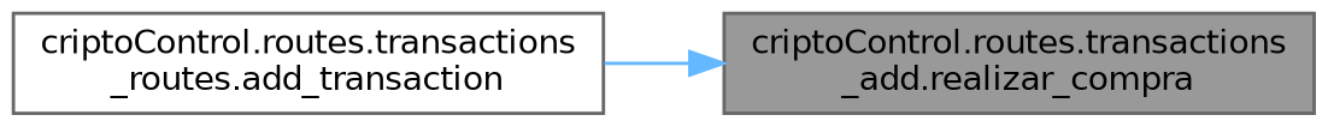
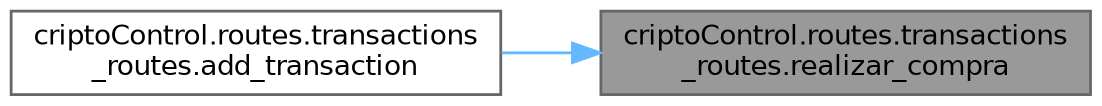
  digraph {
    rankdir=RL
    node [fontname=Helvetica fontsize=10 shape=box style=filled]
-   n1 [color=gray40 fillcolor=grey60 fontcolor=black height=0.2 label="criptoControl.routes.transactions\l_add.realizar_compra" width=0.4]
+   n1 [color=gray40 fillcolor=grey60 fontcolor=black height=0.2 label="criptoControl.routes.transactions\l_routes.realizar_compra" width=0.4]
    n2 [color=grey40 fillcolor=white height=0.2 label="criptoControl.routes.transactions\l_routes.add_transaction" width=0.4]
    n1 -> n2 [color=steelblue1 dir=back fontname=Helvetica fontsize=10 labelfontname=Helvetica labelfontsize=10 style=solid]
  }
